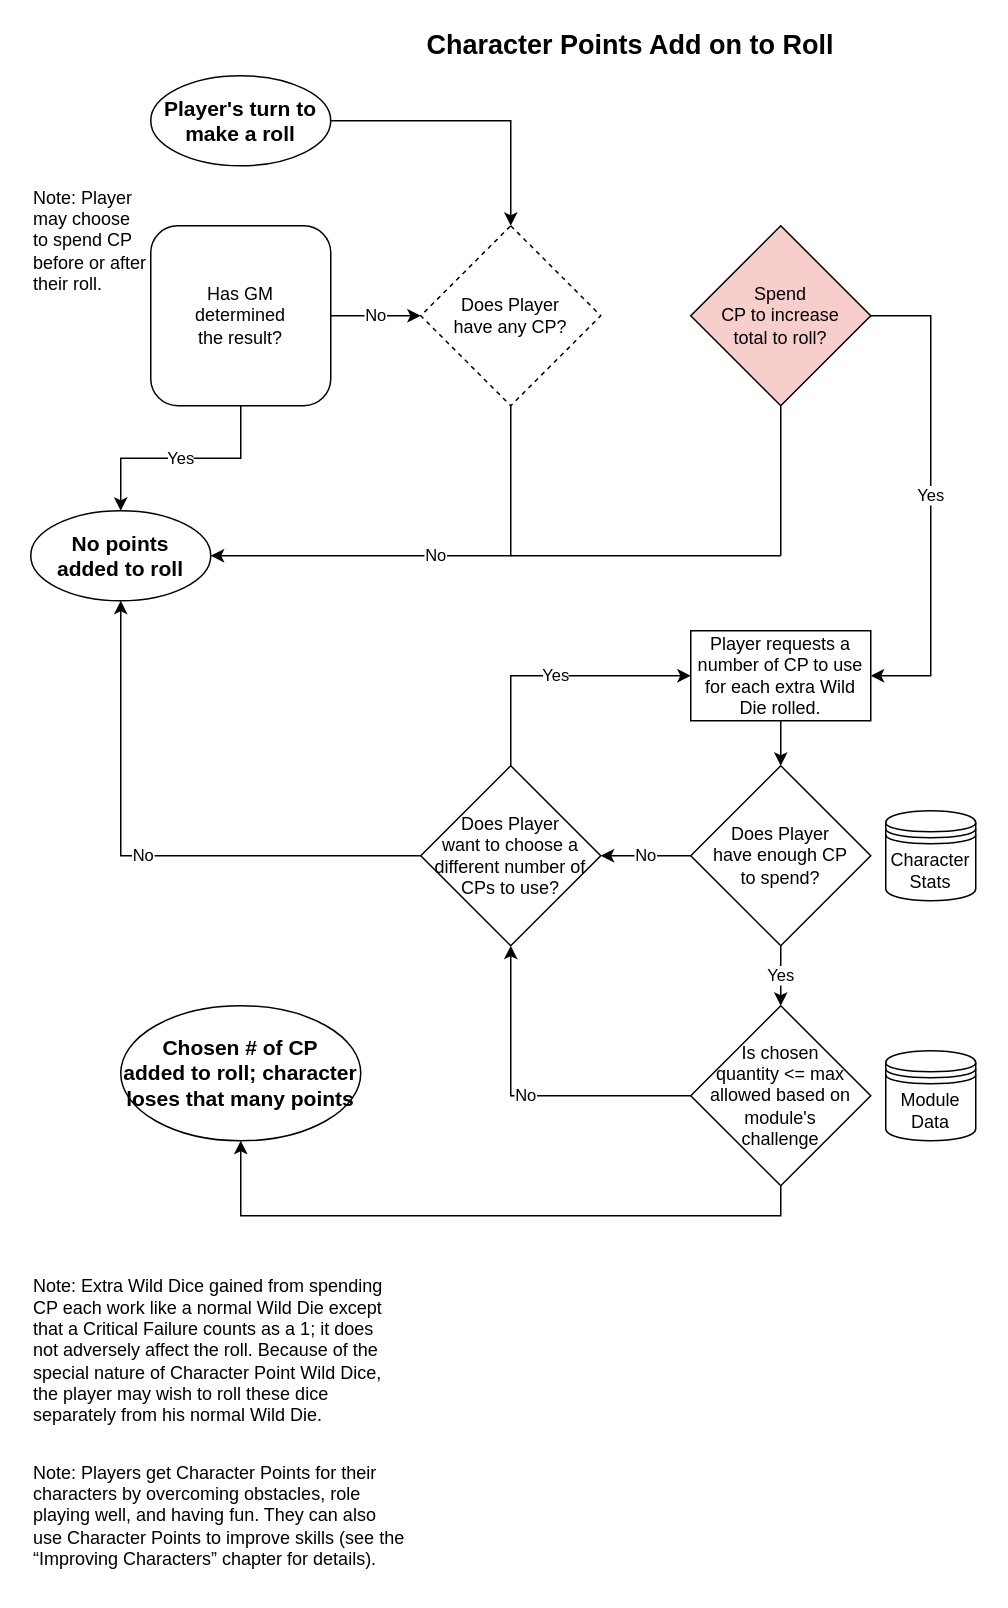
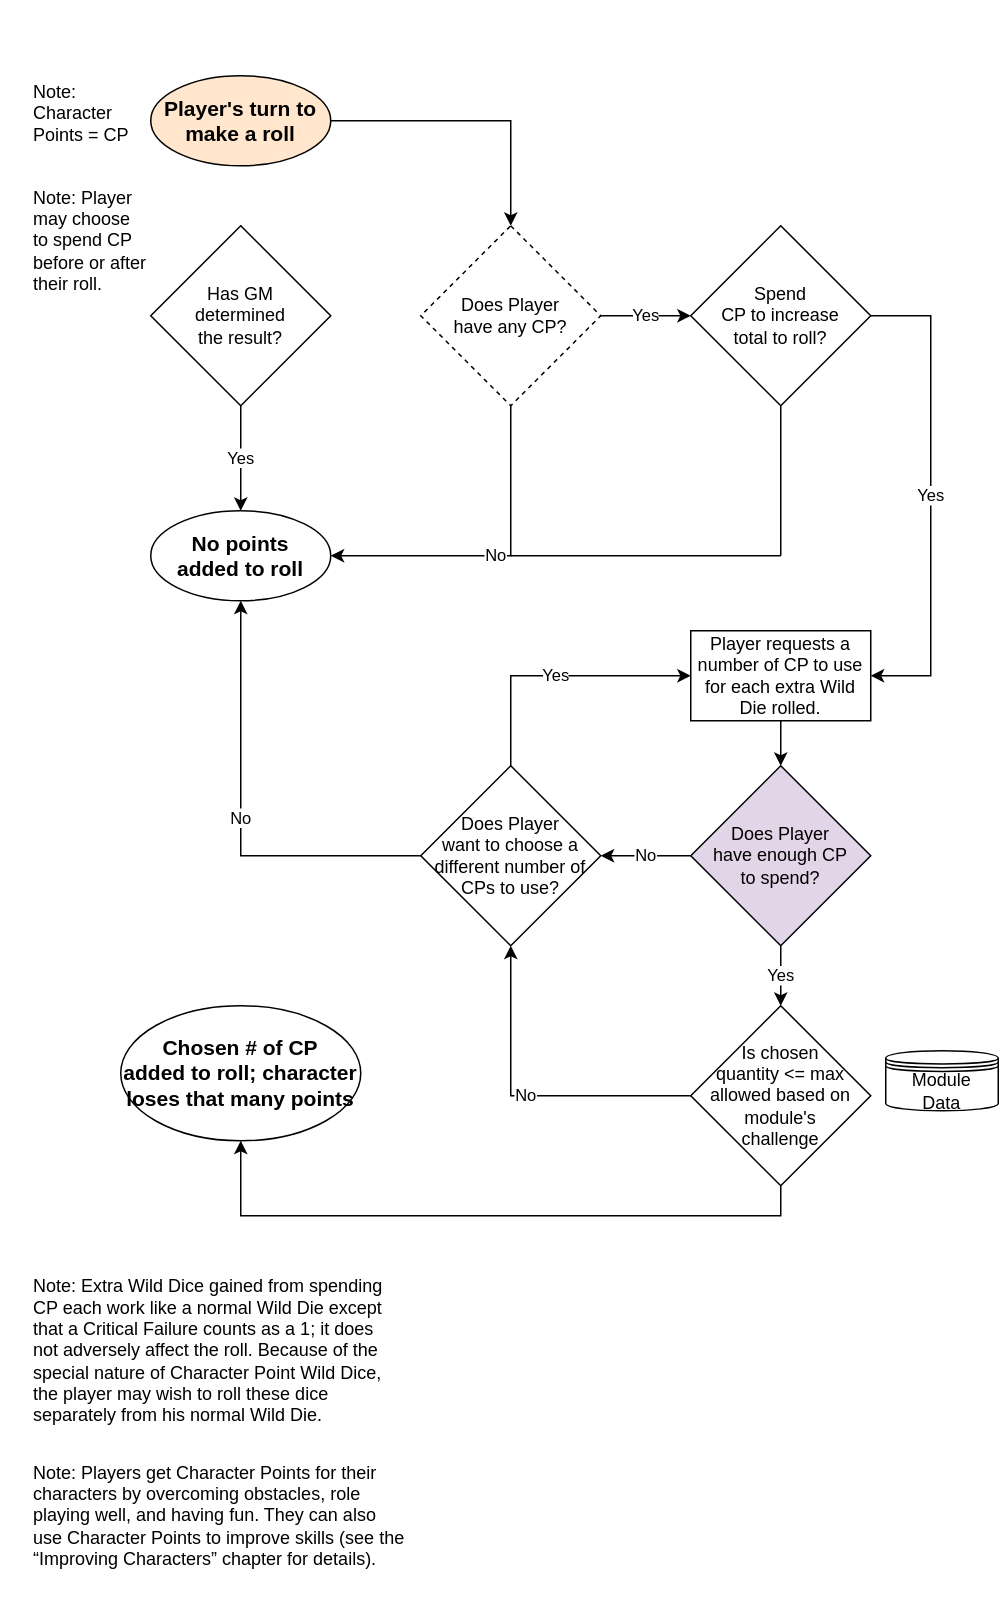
  <mxCell id="0" />
  <mxCell id="1" parent="0" />
  <mxCell id="2" style="edgeStyle=orthogonalEdgeStyle;rounded=0;orthogonalLoop=1;jettySize=auto;html=1;" parent="1" source="3" target="11" edge="1"><mxGeometry relative="1" as="geometry" /></mxCell>
- <mxCell id="3" value="&lt;b&gt;&lt;font style=&quot;font-size: 14px&quot;&gt;Player's turn to make a roll&lt;/font&gt;&lt;/b&gt;" style="ellipse;whiteSpace=wrap;html=1;" parent="1" vertex="1"><mxGeometry x="100" y="50" width="120" height="60" as="geometry" /></mxCell>
+ <mxCell id="3" value="&lt;b&gt;&lt;font style=&quot;font-size: 14px&quot;&gt;Player's turn to make a roll&lt;/font&gt;&lt;/b&gt;" style="ellipse;whiteSpace=wrap;html=1;fillColor=#ffe6cc;" parent="1" vertex="1"><mxGeometry x="100" y="50" width="120" height="60" as="geometry" /></mxCell>
  <mxCell id="4" value="Yes" style="edgeStyle=orthogonalEdgeStyle;rounded=0;orthogonalLoop=1;jettySize=auto;html=1;entryX=0.5;entryY=0;entryDx=0;entryDy=0;" parent="1" source="6" target="8" edge="1"><mxGeometry relative="1" as="geometry" /></mxCell>
- <mxCell id="5" value="No" style="edgeStyle=orthogonalEdgeStyle;rounded=0;orthogonalLoop=1;jettySize=auto;html=1;entryX=0;entryY=0.5;entryDx=0;entryDy=0;" parent="1" source="6" target="11" edge="1"><mxGeometry relative="1" as="geometry" /></mxCell>
- <mxCell id="6" value="&lt;div&gt;Has GM&lt;/div&gt;&lt;div&gt;determined&lt;/div&gt;&lt;div&gt;the result?&lt;br&gt;&lt;/div&gt;" style="whiteSpace=wrap;html=1;rounded=1;" parent="1" vertex="1"><mxGeometry x="100" y="150" width="120" height="120" as="geometry" /></mxCell>
- <mxCell id="7" value="&lt;font style=&quot;font-size: 18px&quot;&gt;&lt;b&gt;Character Points Add on to Roll&lt;/b&gt;&lt;/font&gt;" style="text;html=1;strokeColor=none;fillColor=none;align=center;verticalAlign=middle;whiteSpace=wrap;rounded=0;" parent="1" vertex="1"><mxGeometry x="260" y="20" width="320" height="20" as="geometry" /></mxCell>
- <mxCell id="8" value="&lt;div&gt;&lt;b&gt;&lt;font style=&quot;font-size: 14px&quot;&gt;No points &lt;br&gt;&lt;/font&gt;&lt;/b&gt;&lt;/div&gt;&lt;div&gt;&lt;b&gt;&lt;font style=&quot;font-size: 14px&quot;&gt;added to roll&lt;/font&gt;&lt;/b&gt;&lt;/div&gt;" style="ellipse;whiteSpace=wrap;html=1;" parent="1" vertex="1"><mxGeometry x="20" y="340" width="120" height="60" as="geometry" /></mxCell>
+ <mxCell id="6" value="&lt;div&gt;Has GM&lt;/div&gt;&lt;div&gt;determined&lt;/div&gt;&lt;div&gt;the result?&lt;br&gt;&lt;/div&gt;" style="rhombus;whiteSpace=wrap;html=1;" parent="1" vertex="1"><mxGeometry x="100" y="150" width="120" height="120" as="geometry" /></mxCell>
+ <mxCell id="8" value="&lt;div&gt;&lt;b&gt;&lt;font style=&quot;font-size: 14px&quot;&gt;No points &lt;br&gt;&lt;/font&gt;&lt;/b&gt;&lt;/div&gt;&lt;div&gt;&lt;b&gt;&lt;font style=&quot;font-size: 14px&quot;&gt;added to roll&lt;/font&gt;&lt;/b&gt;&lt;/div&gt;" style="ellipse;whiteSpace=wrap;html=1;" parent="1" vertex="1"><mxGeometry x="100" y="340" width="120" height="60" as="geometry" /></mxCell>
  <mxCell id="9" value="No" style="edgeStyle=orthogonalEdgeStyle;rounded=0;orthogonalLoop=1;jettySize=auto;html=1;entryX=1;entryY=0.5;entryDx=0;entryDy=0;" parent="1" source="11" target="8" edge="1"><mxGeometry relative="1" as="geometry"><mxPoint x="340" y="360" as="targetPoint" /><Array as="points"><mxPoint x="340" y="370" /></Array></mxGeometry></mxCell>
+ <mxCell id="10" value="Yes" style="edgeStyle=orthogonalEdgeStyle;rounded=0;orthogonalLoop=1;jettySize=auto;html=1;entryX=0;entryY=0.5;entryDx=0;entryDy=0;" parent="1" source="11" target="14" edge="1"><mxGeometry relative="1" as="geometry" /></mxCell>
  <mxCell id="11" value="&lt;div&gt;Does Player&lt;/div&gt;&lt;div&gt;have any CP?&lt;br&gt;&lt;/div&gt;" style="rhombus;whiteSpace=wrap;html=1;dashed=1;" parent="1" vertex="1"><mxGeometry x="280" y="150" width="120" height="120" as="geometry" /></mxCell>
  <mxCell id="12" value="Note: Player may choose to spend CP before or after their roll." style="text;html=1;strokeColor=none;fillColor=none;align=left;verticalAlign=middle;whiteSpace=wrap;rounded=0;" parent="1" vertex="1"><mxGeometry y="110" width="80" height="100" as="geometry" x="20" /></mxCell>
  <mxCell id="13" value="Yes" style="edgeStyle=orthogonalEdgeStyle;rounded=0;orthogonalLoop=1;jettySize=auto;html=1;entryX=1;entryY=0.5;entryDx=0;entryDy=0;" edge="1" parent="1" source="14" target="20"><mxGeometry relative="1" as="geometry"><mxPoint x="660" y="450" as="targetPoint" /><Array as="points"><mxPoint x="620" y="210" /><mxPoint x="620" y="450" /></Array></mxGeometry></mxCell>
- <mxCell id="14" value="&lt;div&gt;Spend&lt;/div&gt;&lt;div&gt;CP to increase&lt;/div&gt;&lt;div&gt;total to roll?&lt;br&gt;&lt;/div&gt;" style="rhombus;whiteSpace=wrap;html=1;fillColor=#f8cecc;" parent="1" vertex="1"><mxGeometry x="460" y="150" width="120" height="120" as="geometry" /></mxCell>
+ <mxCell id="14" value="&lt;div&gt;Spend&lt;/div&gt;&lt;div&gt;CP to increase&lt;/div&gt;&lt;div&gt;total to roll?&lt;br&gt;&lt;/div&gt;" style="rhombus;whiteSpace=wrap;html=1;" parent="1" vertex="1"><mxGeometry x="460" y="150" width="120" height="120" as="geometry" /></mxCell>
  <mxCell id="15" value="" style="endArrow=none;html=1;" parent="1" edge="1"><mxGeometry width="50" height="50" relative="1" as="geometry"><mxPoint x="520" y="370" as="sourcePoint" /><mxPoint x="520" y="270" as="targetPoint" /></mxGeometry></mxCell>
  <mxCell id="16" value="" style="endArrow=none;html=1;" parent="1" edge="1"><mxGeometry width="50" height="50" relative="1" as="geometry"><mxPoint x="340" y="370" as="sourcePoint" /><mxPoint x="520" y="370" as="targetPoint" /></mxGeometry></mxCell>
- <mxCell id="17" value="&lt;div&gt;Module&lt;/div&gt;&lt;div&gt;Data&lt;br&gt;&lt;/div&gt;" style="shape=datastore;whiteSpace=wrap;html=1;" parent="1" vertex="1"><mxGeometry x="590" y="700" width="60" height="60" as="geometry" /></mxCell>
- <mxCell id="18" value="&lt;div&gt;Character&lt;/div&gt;&lt;div&gt;Stats&lt;br&gt;&lt;/div&gt;" style="shape=datastore;whiteSpace=wrap;html=1;" parent="1" vertex="1"><mxGeometry x="590" y="540" width="60" height="60" as="geometry" /></mxCell>
+ <mxCell id="17" value="&lt;div&gt;Module&lt;/div&gt;&lt;div&gt;Data&lt;br&gt;&lt;/div&gt;" style="shape=datastore;whiteSpace=wrap;html=1;" parent="1" vertex="1"><mxGeometry x="590" y="700" width="75" height="40" as="geometry" /></mxCell>
  <mxCell id="19" style="edgeStyle=orthogonalEdgeStyle;rounded=0;orthogonalLoop=1;jettySize=auto;html=1;entryX=0.5;entryY=0;entryDx=0;entryDy=0;" edge="1" parent="1" source="20" target="23"><mxGeometry relative="1" as="geometry" /></mxCell>
  <mxCell id="20" value="Player requests a number of CP to use for each extra Wild Die rolled." style="rounded=0;whiteSpace=wrap;html=1;" vertex="1" parent="1"><mxGeometry x="460" y="420" width="120" height="60" as="geometry" /></mxCell>
  <mxCell id="21" value="No" style="edgeStyle=orthogonalEdgeStyle;rounded=0;orthogonalLoop=1;jettySize=auto;html=1;entryX=1;entryY=0.5;entryDx=0;entryDy=0;" edge="1" parent="1" source="23" target="26"><mxGeometry relative="1" as="geometry" /></mxCell>
  <mxCell id="22" value="Yes" style="edgeStyle=orthogonalEdgeStyle;rounded=0;orthogonalLoop=1;jettySize=auto;html=1;" edge="1" parent="1" source="23" target="30"><mxGeometry relative="1" as="geometry" /></mxCell>
- <mxCell id="23" value="&lt;div&gt;Does Player &lt;br&gt;&lt;/div&gt;&lt;div&gt;have enough CP &lt;br&gt;&lt;/div&gt;&lt;div&gt;to spend?&lt;/div&gt;" style="rhombus;whiteSpace=wrap;html=1;" vertex="1" parent="1"><mxGeometry x="460" y="510" width="120" height="120" as="geometry" /></mxCell>
+ <mxCell id="23" value="&lt;div&gt;Does Player &lt;br&gt;&lt;/div&gt;&lt;div&gt;have enough CP &lt;br&gt;&lt;/div&gt;&lt;div&gt;to spend?&lt;/div&gt;" style="rhombus;whiteSpace=wrap;html=1;fillColor=#e1d5e7;" vertex="1" parent="1"><mxGeometry x="460" y="510" width="120" height="120" as="geometry" /></mxCell>
  <mxCell id="24" value="Yes" style="edgeStyle=orthogonalEdgeStyle;rounded=0;orthogonalLoop=1;jettySize=auto;html=1;entryX=0;entryY=0.5;entryDx=0;entryDy=0;" edge="1" parent="1" source="26" target="20"><mxGeometry relative="1" as="geometry"><Array as="points"><mxPoint x="340" y="450" /></Array></mxGeometry></mxCell>
  <mxCell id="25" value="No" style="edgeStyle=orthogonalEdgeStyle;rounded=0;orthogonalLoop=1;jettySize=auto;html=1;entryX=0.5;entryY=1;entryDx=0;entryDy=0;" edge="1" parent="1" source="26" target="8"><mxGeometry relative="1" as="geometry" /></mxCell>
  <mxCell id="26" value="&lt;div&gt;Does Player &lt;br&gt;&lt;/div&gt;&lt;div&gt;want to choose a different number of CPs to use?&lt;/div&gt;" style="rhombus;whiteSpace=wrap;html=1;" vertex="1" parent="1"><mxGeometry x="280" y="510" width="120" height="120" as="geometry" /></mxCell>
+ <mxCell id="27" value="Note: Character Points = CP" style="text;html=1;strokeColor=none;fillColor=none;align=left;verticalAlign=middle;whiteSpace=wrap;rounded=0;" vertex="1" parent="1"><mxGeometry y="50" width="80" height="50" as="geometry" x="20" /></mxCell>
  <mxCell id="28" value="No" style="edgeStyle=orthogonalEdgeStyle;rounded=0;orthogonalLoop=1;jettySize=auto;html=1;entryX=0.5;entryY=1;entryDx=0;entryDy=0;" edge="1" parent="1" source="30" target="26"><mxGeometry relative="1" as="geometry" /></mxCell>
  <mxCell id="29" style="edgeStyle=orthogonalEdgeStyle;rounded=0;orthogonalLoop=1;jettySize=auto;html=1;entryX=0.5;entryY=1;entryDx=0;entryDy=0;" edge="1" parent="1" source="30" target="31"><mxGeometry relative="1" as="geometry"><Array as="points"><mxPoint x="520" y="810" /><mxPoint x="160" y="810" /></Array></mxGeometry></mxCell>
  <mxCell id="30" value="&lt;div&gt;Is chosen &lt;br&gt;&lt;/div&gt;&lt;div&gt;quantity &amp;lt;= max allowed based on module's &lt;br&gt;&lt;/div&gt;&lt;div&gt;challenge&lt;br&gt;&lt;/div&gt;" style="rhombus;whiteSpace=wrap;html=1;" vertex="1" parent="1"><mxGeometry x="460" y="670" width="120" height="120" as="geometry" /></mxCell>
  <mxCell id="31" value="&lt;div&gt;&lt;font style=&quot;font-size: 14px&quot;&gt;&lt;b&gt;Chosen # of CP&lt;/b&gt;&lt;/font&gt;&lt;/div&gt;&lt;div&gt;&lt;font style=&quot;font-size: 14px&quot;&gt;&lt;b&gt;added to roll; character loses that many points&lt;/b&gt;&lt;br&gt;&lt;/font&gt;&lt;/div&gt;" style="ellipse;whiteSpace=wrap;html=1;" vertex="1" parent="1"><mxGeometry x="80" y="670" width="160" height="90" as="geometry" /></mxCell>
  <mxCell id="32" value="Note: Extra Wild Dice gained from spending CP each work like a normal Wild Die except that a Critical Failure counts as a 1; it does &lt;br&gt;not adversely affect the roll. Because of the special nature of Character Point Wild Dice, the player may wish to roll these dice separately from his normal Wild Die." style="text;html=1;strokeColor=none;fillColor=none;align=left;verticalAlign=middle;whiteSpace=wrap;rounded=0;" vertex="1" parent="1"><mxGeometry y="850" width="250" height="100" as="geometry" x="20" /></mxCell>
  <mxCell id="33" value="Note: Players get Character Points for their characters by overcoming obstacles, role playing well, and having fun. They can also use Character Points to improve skills (see the “Improving Characters” chapter for details)." style="text;html=1;strokeColor=none;fillColor=none;align=left;verticalAlign=middle;whiteSpace=wrap;rounded=0;" vertex="1" parent="1"><mxGeometry y="970" width="250" height="80" as="geometry" x="20" /></mxCell>
